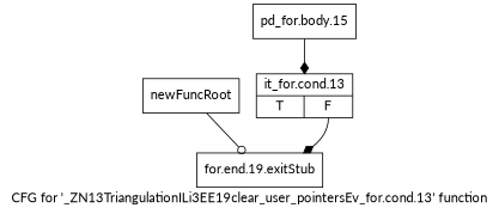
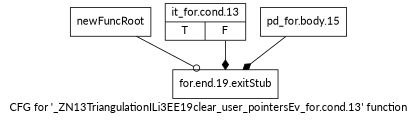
  digraph {
    fontname=Lato
    label="CFG for '_ZN13TriangulationILi3EE19clear_user_pointersEv_for.cond.13' function"
    node [fontname=Lato shape=record]
    edge [arrowhead=diamond fontname=Lato]
    n1 [label="{newFuncRoot}"]
    n2 [label="{for.end.19.exitStub}"]
    n3 [label="{it_for.cond.13|{<s0>T|<s1>F}}"]
    n4 [label="{pd_for.body.15}"]
    n1 -> n2 [arrowhead=odot]
    n3 -> n2 [tailport=s1]
-   n4 -> n3
+   n4 -> n2
  }
